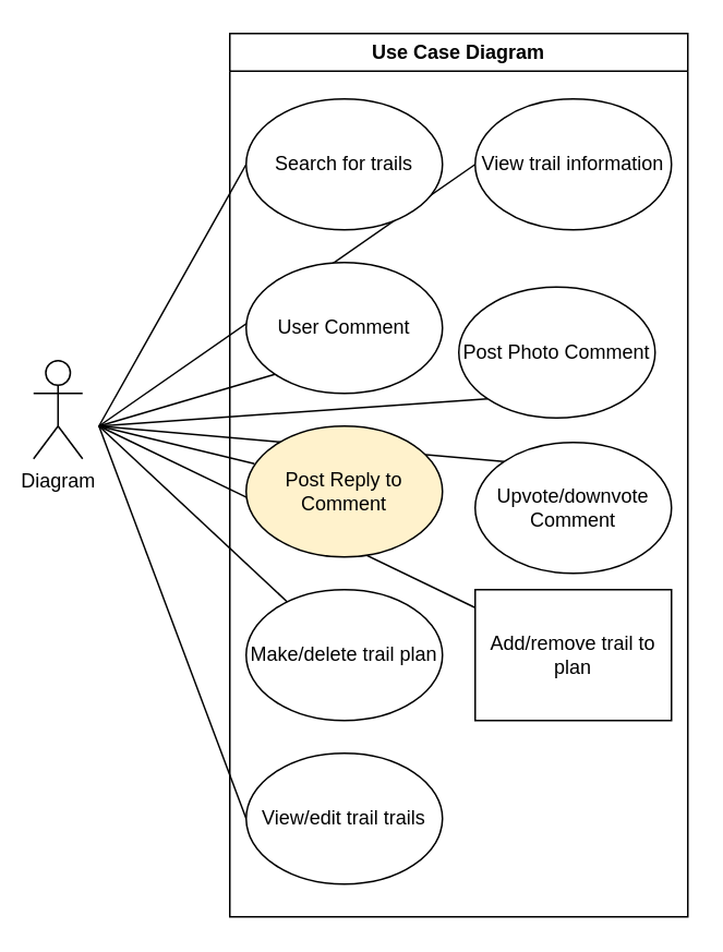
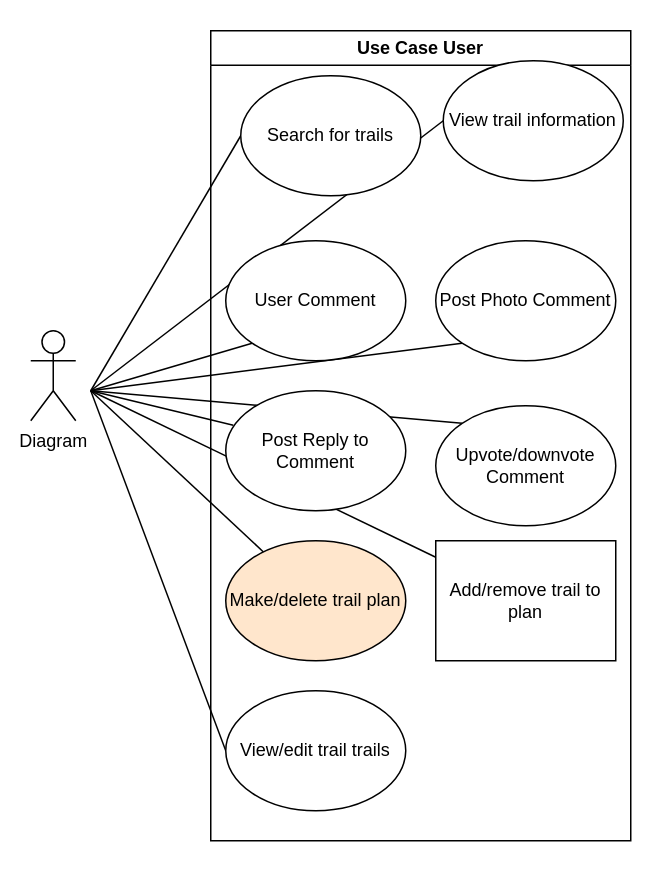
  <mxCell id="0" />
  <mxCell id="1" parent="0" />
  <mxCell id="2" value="" style="endArrow=none;html=1;entryX=0;entryY=0.5;entryDx=0;entryDy=0;" edge="1" parent="1" target="12"><mxGeometry width="50" height="50" relative="1" as="geometry"><mxPoint x="60" y="260" as="sourcePoint" /><mxPoint x="270" y="290" as="targetPoint" /></mxGeometry></mxCell>
  <mxCell id="3" value="" style="endArrow=none;html=1;entryX=0;entryY=0.5;entryDx=0;entryDy=0;" edge="1" parent="1" target="13"><mxGeometry width="50" height="50" relative="1" as="geometry"><mxPoint x="60" y="260" as="sourcePoint" /><mxPoint x="270" y="290" as="targetPoint" /></mxGeometry></mxCell>
  <mxCell id="4" value="" style="endArrow=none;html=1;entryX=0;entryY=1;entryDx=0;entryDy=0;" edge="1" parent="1" target="20"><mxGeometry width="50" height="50" relative="1" as="geometry"><mxPoint x="60" y="260" as="sourcePoint" /><mxPoint x="150" y="200" as="targetPoint" /></mxGeometry></mxCell>
  <mxCell id="5" value="" style="endArrow=none;html=1;entryX=0;entryY=1;entryDx=0;entryDy=0;" edge="1" parent="1" target="14"><mxGeometry width="50" height="50" relative="1" as="geometry"><mxPoint x="60" y="260" as="sourcePoint" /><mxPoint x="270" y="290" as="targetPoint" /></mxGeometry></mxCell>
  <mxCell id="6" value="" style="endArrow=none;html=1;entryX=0.042;entryY=0.288;entryDx=0;entryDy=0;entryPerimeter=0;" edge="1" parent="1" target="15"><mxGeometry width="50" height="50" relative="1" as="geometry"><mxPoint x="60" y="260" as="sourcePoint" /><mxPoint x="270" y="290" as="targetPoint" /></mxGeometry></mxCell>
  <mxCell id="7" value="" style="endArrow=none;html=1;entryX=0;entryY=0;entryDx=0;entryDy=0;" edge="1" parent="1" target="16"><mxGeometry width="50" height="50" relative="1" as="geometry"><mxPoint x="60" y="260" as="sourcePoint" /><mxPoint x="270" y="290" as="targetPoint" /></mxGeometry></mxCell>
  <mxCell id="8" value="" style="endArrow=none;html=1;" edge="1" parent="1" target="18"><mxGeometry width="50" height="50" relative="1" as="geometry"><mxPoint x="60" y="260" as="sourcePoint" /><mxPoint x="270" y="290" as="targetPoint" /></mxGeometry></mxCell>
  <mxCell id="9" value="" style="endArrow=none;html=1;" edge="1" parent="1" target="17"><mxGeometry width="50" height="50" relative="1" as="geometry"><mxPoint x="60" y="260" as="sourcePoint" /><mxPoint x="270" y="290" as="targetPoint" /></mxGeometry></mxCell>
  <mxCell id="10" value="" style="endArrow=none;html=1;entryX=0;entryY=0.5;entryDx=0;entryDy=0;" edge="1" parent="1" target="19"><mxGeometry width="50" height="50" relative="1" as="geometry"><mxPoint x="60" y="260" as="sourcePoint" /><mxPoint x="270" y="290" as="targetPoint" /></mxGeometry></mxCell>
- <mxCell id="11" value="Use Case Diagram" style="swimlane;whiteSpace=wrap" parent="1" vertex="1"><mxGeometry x="140" y="20" width="280" height="540" as="geometry"><mxRectangle x="480" y="120" width="140" height="23" as="alternateBounds" /></mxGeometry></mxCell>
- <mxCell id="12" value="Search for trails" style="ellipse;whiteSpace=wrap;html=1;" vertex="1" parent="11"><mxGeometry x="10" y="40" width="120" height="80" as="geometry" /></mxCell>
- <mxCell id="13" value="View trail information" style="ellipse;whiteSpace=wrap;html=1;" vertex="1" parent="11"><mxGeometry x="150" y="40" width="120" height="80" as="geometry" /></mxCell>
- <mxCell id="14" value="Post Photo Comment" style="ellipse;whiteSpace=wrap;html=1;" vertex="1" parent="11"><mxGeometry x="140" y="155" width="120" height="80" as="geometry" /></mxCell>
- <mxCell id="15" value="Post Reply to Comment" style="ellipse;whiteSpace=wrap;html=1;fillColor=#fff2cc;" vertex="1" parent="11"><mxGeometry x="10" y="240" width="120" height="80" as="geometry" /></mxCell>
+ <mxCell id="11" value="Use Case User" style="swimlane;whiteSpace=wrap" parent="1" vertex="1"><mxGeometry x="140" y="20" width="280" height="540" as="geometry"><mxRectangle x="480" y="120" width="140" height="23" as="alternateBounds" /></mxGeometry></mxCell>
+ <mxCell id="12" value="Search for trails" style="ellipse;whiteSpace=wrap;html=1;" vertex="1" parent="11"><mxGeometry x="20" y="30" width="120" height="80" as="geometry" /></mxCell>
+ <mxCell id="13" value="View trail information" style="ellipse;whiteSpace=wrap;html=1;" vertex="1" parent="11"><mxGeometry x="155" y="20" width="120" height="80" as="geometry" /></mxCell>
+ <mxCell id="14" value="Post Photo Comment" style="ellipse;whiteSpace=wrap;html=1;" vertex="1" parent="11"><mxGeometry x="150" y="140" width="120" height="80" as="geometry" /></mxCell>
+ <mxCell id="15" value="Post Reply to Comment" style="ellipse;whiteSpace=wrap;html=1;" vertex="1" parent="11"><mxGeometry x="10" y="240" width="120" height="80" as="geometry" /></mxCell>
  <mxCell id="16" value="Upvote/downvote Comment" style="ellipse;whiteSpace=wrap;html=1;" vertex="1" parent="11"><mxGeometry x="150" y="250" width="120" height="80" as="geometry" /></mxCell>
- <mxCell id="17" value="Make/delete trail plan" style="ellipse;whiteSpace=wrap;html=1;" vertex="1" parent="11"><mxGeometry x="10" y="340" width="120" height="80" as="geometry" /></mxCell>
+ <mxCell id="17" value="Make/delete trail plan" style="ellipse;whiteSpace=wrap;html=1;fillColor=#ffe6cc;" vertex="1" parent="11"><mxGeometry x="10" y="340" width="120" height="80" as="geometry" /></mxCell>
  <mxCell id="18" value="Add/remove trail to plan" style="whiteSpace=wrap;html=1;rounded=0;" vertex="1" parent="11"><mxGeometry x="150" y="340" width="120" height="80" as="geometry" /></mxCell>
  <mxCell id="19" value="View/edit trail trails" style="ellipse;whiteSpace=wrap;html=1;" vertex="1" parent="11"><mxGeometry x="10" y="440" width="120" height="80" as="geometry" /></mxCell>
  <mxCell id="20" value="User Comment" style="ellipse;whiteSpace=wrap;html=1;" vertex="1" parent="11"><mxGeometry x="10" y="140" width="120" height="80" as="geometry" /></mxCell>
  <mxCell id="21" value="Diagram" style="shape=umlActor;verticalLabelPosition=bottom;verticalAlign=top;html=1;" vertex="1" parent="1"><mxGeometry x="20" y="220" width="30" height="60" as="geometry" /></mxCell>
